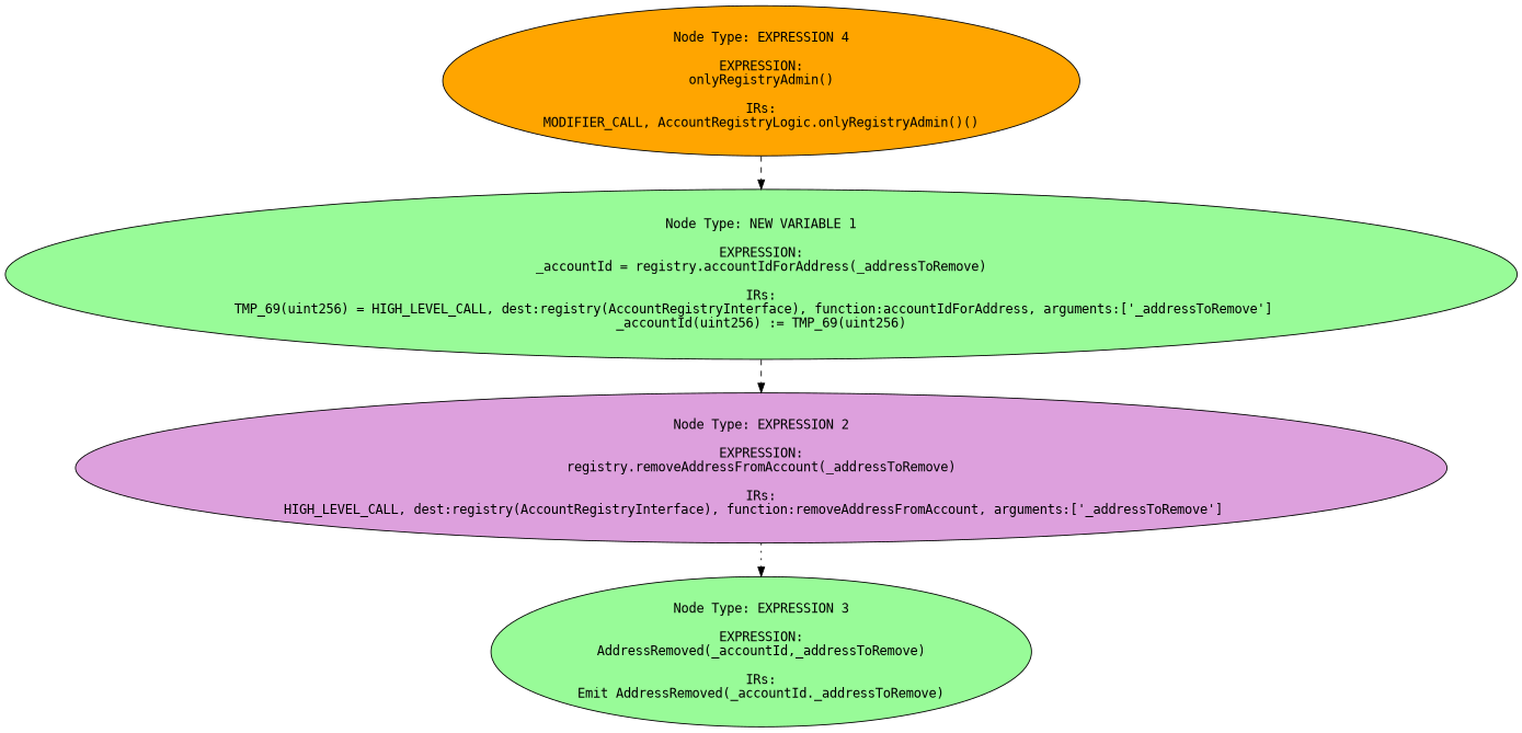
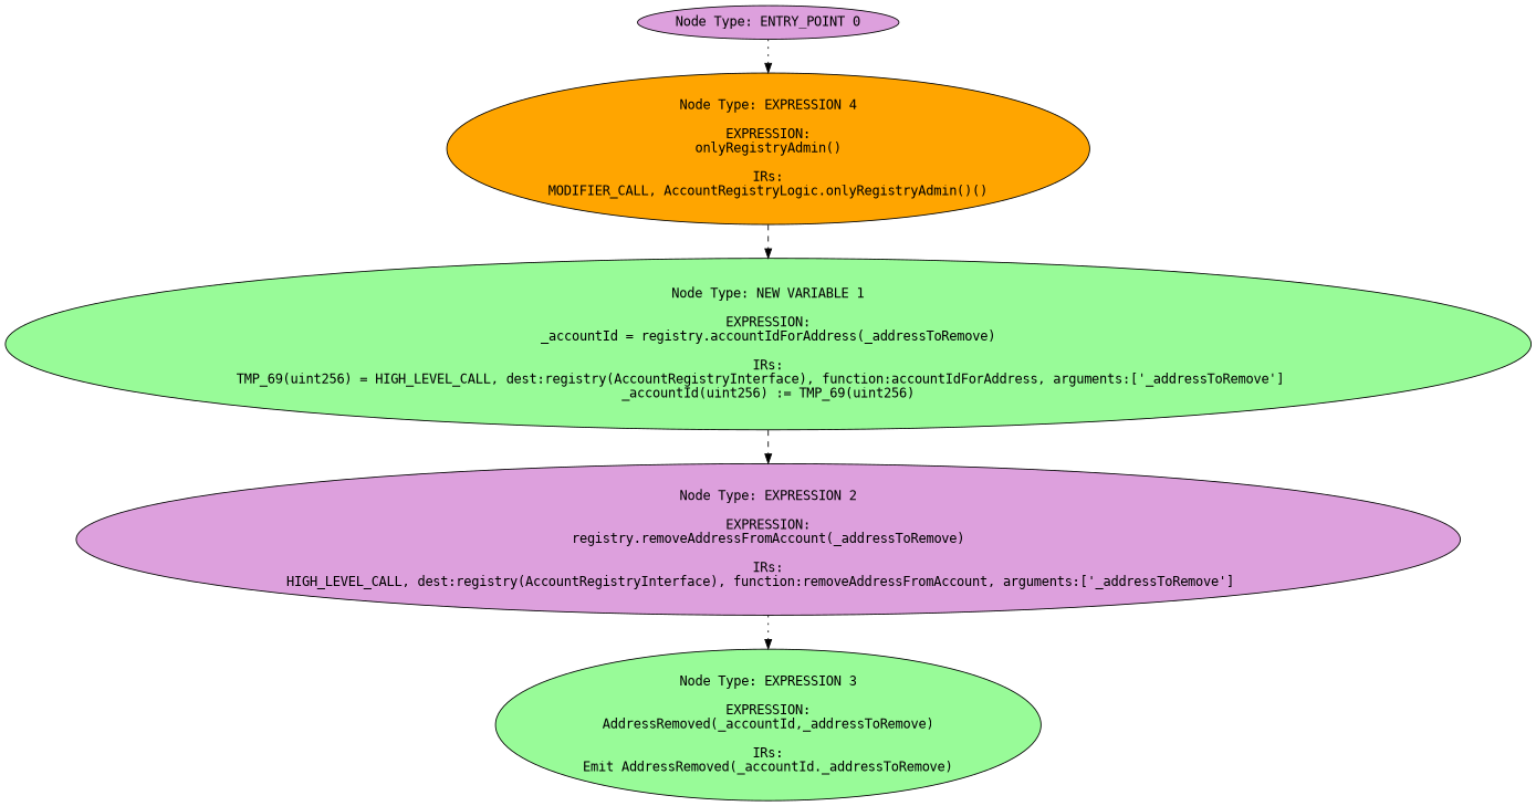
  digraph {
    fontname="DejaVu Sans Mono"
    node [style=filled fillcolor=plum fontname="DejaVu Sans Mono"]
    edge [style=dotted fontname="DejaVu Sans Mono"]
+   n1 [label="Node Type: ENTRY_POINT 0\n"]
    n2 [label="Node Type: EXPRESSION 4\n\nEXPRESSION:\nonlyRegistryAdmin()\n\nIRs:\nMODIFIER_CALL, AccountRegistryLogic.onlyRegistryAdmin()()" fillcolor=orange]
    n3 [label="Node Type: NEW VARIABLE 1\n\nEXPRESSION:\n_accountId = registry.accountIdForAddress(_addressToRemove)\n\nIRs:\nTMP_69(uint256) = HIGH_LEVEL_CALL, dest:registry(AccountRegistryInterface), function:accountIdForAddress, arguments:['_addressToRemove']  \n_accountId(uint256) := TMP_69(uint256)" fillcolor=palegreen]
    n4 [label="Node Type: EXPRESSION 2\n\nEXPRESSION:\nregistry.removeAddressFromAccount(_addressToRemove)\n\nIRs:\nHIGH_LEVEL_CALL, dest:registry(AccountRegistryInterface), function:removeAddressFromAccount, arguments:['_addressToRemove']  "]
    n5 [label="Node Type: EXPRESSION 3\n\nEXPRESSION:\nAddressRemoved(_accountId,_addressToRemove)\n\nIRs:\nEmit AddressRemoved(_accountId._addressToRemove)" fillcolor=palegreen]
+   n1 -> n2
    n2 -> n3 [style=dashed]
    n3 -> n4 [style=dashed]
    n4 -> n5
  }
